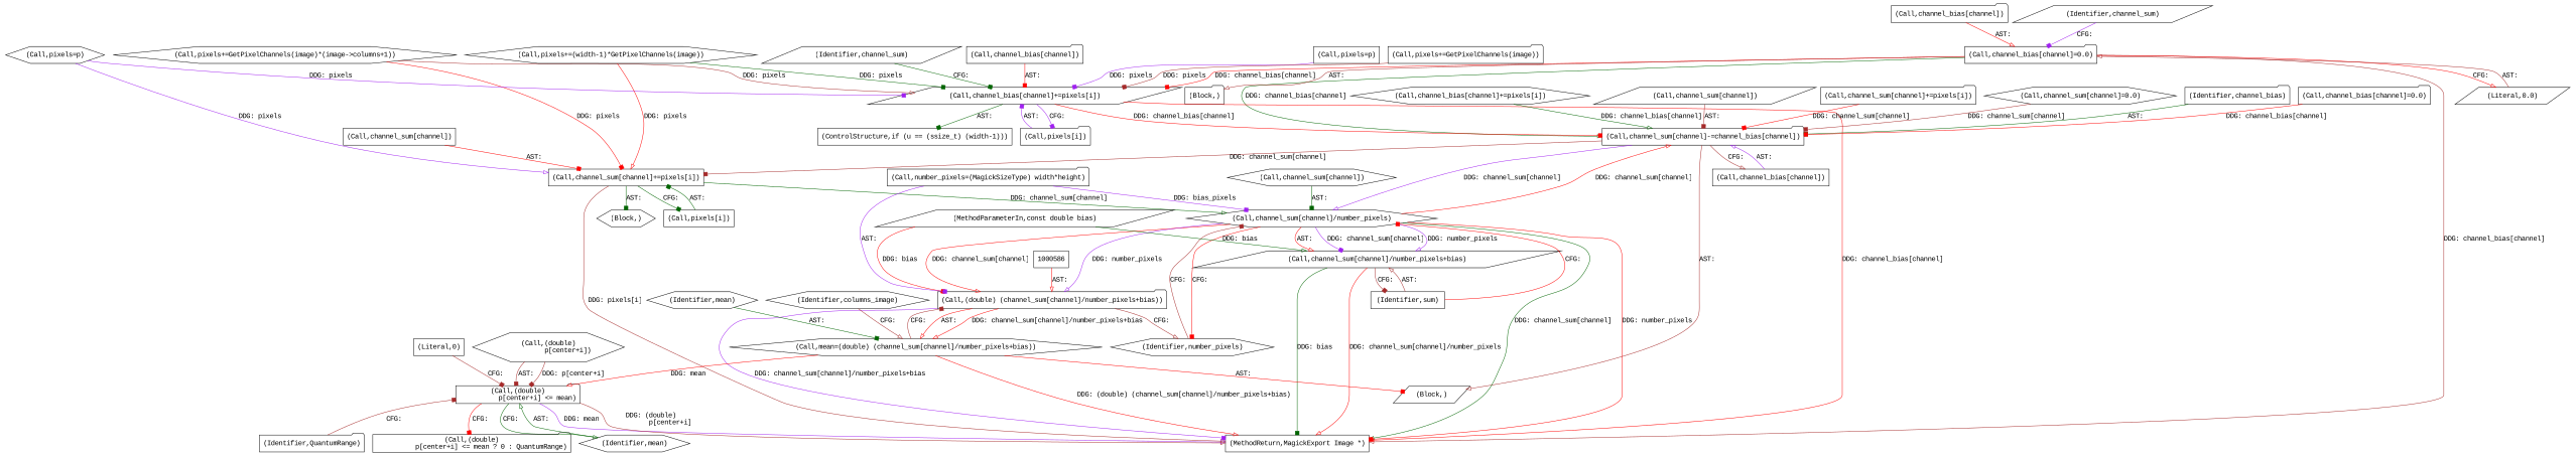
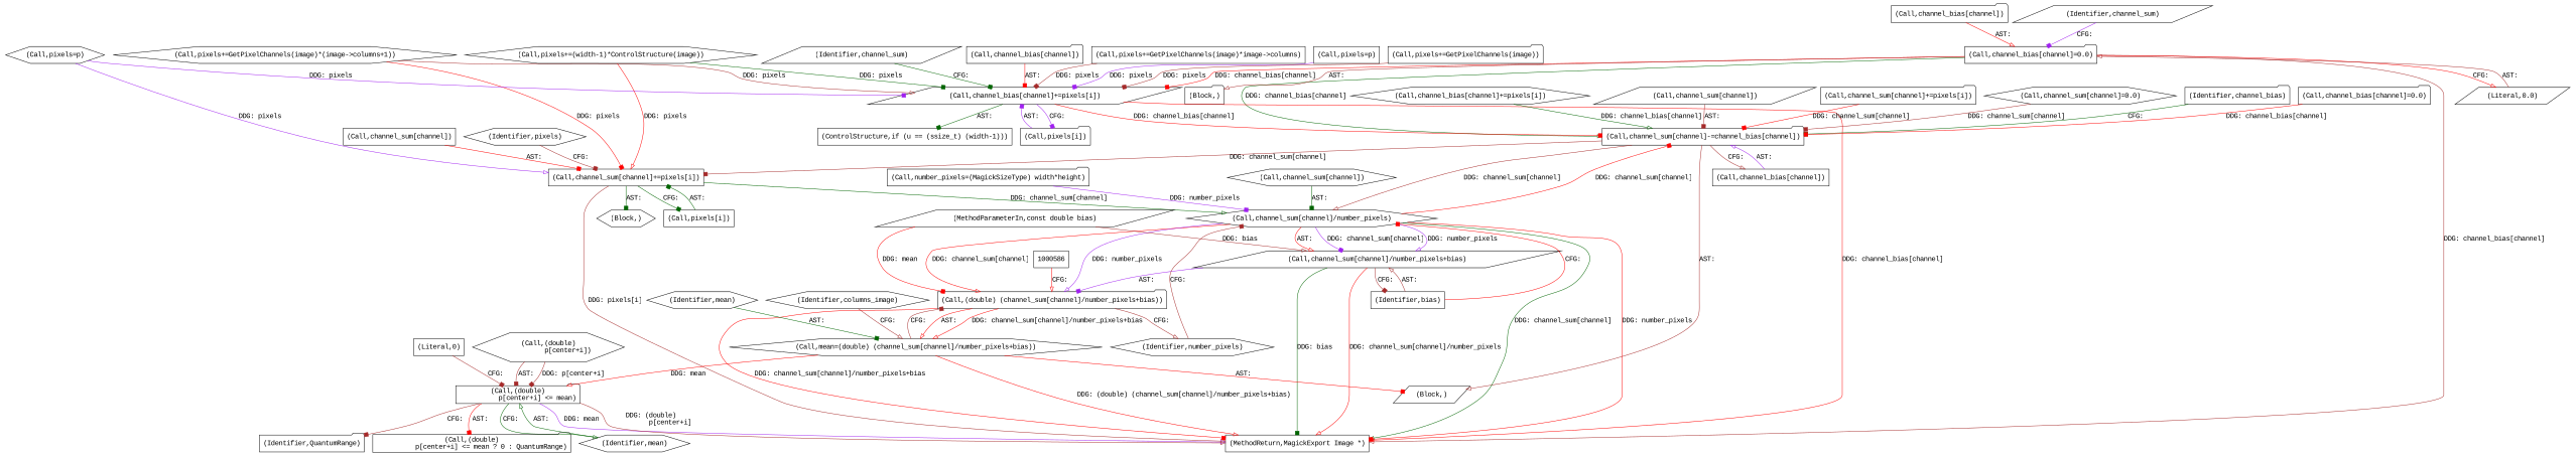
  digraph {
    fontname="Liberation Mono"
    node [fontname="Liberation Mono" shape=folder]
    edge [arrowhead=box color=red fontname="Liberation Mono"]
    n1 [label="(Call,channel_bias[channel]=0.0)"]
    n2 [label="(Call,channel_bias[channel]+=pixels[i])" shape=parallelogram]
    n3 [label="(Call,channel_sum[channel]-=channel_bias[channel])"]
    n4 [label="(Block,)"]
    n5 [label="(MethodReturn,MagickExport Image *)" shape=box]
    n6 [label="(Literal,0.0)" shape=parallelogram]
    n7 [label="(ControlStructure,if (u == (ssize_t) (width-1)))" shape=box]
    n8 [label="(Call,pixels[i])"]
    n9 [label="(Call,channel_sum[channel]+=pixels[i])" shape=box]
    n10 [label="(Call,channel_sum[channel]/number_pixels)" shape=hexagon]
    n11 [label="(Block,)" shape=parallelogram]
    n12 [label="(Call,channel_bias[channel])" shape=box]
    n13 [label="(Call,pixels[i])" shape=box]
    n14 [label="(Block,)" shape=hexagon]
    n15 [label="(Call,(double) (channel_sum[channel]/number_pixels+bias))"]
    n16 [label="(Call,channel_sum[channel]/number_pixels+bias)" shape=parallelogram]
    n17 [label="(Identifier,number_pixels)" shape=hexagon]
    n18 [label="(Call,mean=(double) (channel_sum[channel]/number_pixels+bias))" shape=hexagon]
-   n19 [label="(Identifier,sum)" shape=box]
+   n19 [label="(Identifier,bias)" shape=box]
    n20 [label="(Call,(double)\n          p[center+i] <= mean)"]
    n21 [label="(Identifier,mean)" shape=hexagon]
    n22 [label="(Call,(double)\n          p[center+i] <= mean ? 0 : QuantumRange)"]
    n23 [label="(Identifier,channel_sum)" shape=parallelogram]
    n24 [label="(Call,channel_bias[channel])"]
    n25 [label="(Call,pixels+=GetPixelChannels(image)*(image->columns+1))" shape=hexagon]
    n26 [label="(Call,channel_sum[channel])" shape=box]
    n27 [label="(Call,channel_bias[channel])"]
    n28 [label="(Literal,0)" shape=box]
    n29 [label="(Call,(double)\n          p[center+i])" shape=hexagon]
    n30 [label="(Call,channel_bias[channel]+=pixels[i])" shape=hexagon]
    n31 [label="(MethodParameterIn,const double bias)" shape=parallelogram]
    n32 [label="(Identifier,channel_sum)" shape=parallelogram]
    n33 [label="(Call,channel_sum[channel])" shape=parallelogram]
    n34 [label="(Identifier,columns_image)" shape=hexagon]
    n35 [label="(Call,channel_sum[channel]+=pixels[i])"]
    n36 [label="(Call,pixels=p)" shape=hexagon]
    n37 [label="(Call,number_pixels=(MagickSizeType) width*height)"]
+   n38 [label="(Identifier,pixels)" shape=hexagon]
    n39 [label="(Identifier,mean)" shape=hexagon]
-   n40 [label="(Call,pixels+=(width-1)*GetPixelChannels(image))" shape=hexagon]
+   n40 [label="(Call,pixels+=(width-1)*ControlStructure(image))" shape=hexagon]
+   n41 [label="(Call,pixels+=GetPixelChannels(image)*image->columns)" shape=box]
    n42 [label="(Call,pixels=p)" shape=box]
    n43 [label="(Call,channel_sum[channel]=0.0)" shape=hexagon]
    n44 [label="(Call,pixels+=GetPixelChannels(image))"]
    n45 [label="(Identifier,QuantumRange)"]
    n46 [label="(Identifier,channel_bias)"]
    n47 [label="(Call,channel_bias[channel]=0.0)"]
    n48 [label="(Call,channel_sum[channel])" shape=hexagon]
    1000586 [shape=box]
    n1 -> n2 [label="DDG: channel_bias[channel]"]
    n1 -> n3 [arrowhead=onormal color=darkgreen label="DDG: channel_bias[channel]"]
    n1 -> n4 [arrowhead=onormal color=brown label="AST: "]
    n1 -> n5 [arrowhead=onormal color=brown label="DDG: channel_bias[channel]"]
    n1 -> n6 [arrowhead=onormal label="CFG: "]
    n2 -> n3 [label="DDG: channel_bias[channel]"]
    n2 -> n5 [arrowhead=onormal label="DDG: channel_bias[channel]"]
    n2 -> n7 [color=darkgreen label="AST: "]
    n2 -> n8 [color=purple label="CFG: "]
    n3 -> n9 [color=brown label="DDG: channel_sum[channel]"]
-   n3 -> n10 [arrowhead=onormal color=purple label="DDG: channel_sum[channel]"]
+   n3 -> n10 [arrowhead=onormal color=brown label="DDG: channel_sum[channel]"]
    n3 -> n11 [arrowhead=onormal color=brown label="AST: "]
    n3 -> n12 [arrowhead=onormal color=brown label="CFG: "]
    n6 -> n1 [arrowhead=onormal color=brown label="AST: "]
    n8 -> n2 [color=purple label="AST: "]
    n9 -> n5 [arrowhead=onormal color=brown label="DDG: pixels[i]"]
    n9 -> n10 [arrowhead=onormal color=darkgreen label="DDG: channel_sum[channel]"]
    n9 -> n13 [color=darkgreen label="CFG: "]
    n9 -> n14 [color=darkgreen label="AST: "]
-   n10 -> n3 [arrowhead=onormal label="DDG: channel_sum[channel]"]
+   n10 -> n3 [label="DDG: channel_sum[channel]"]
    n10 -> n5 [arrowhead=onormal color=darkgreen label="DDG: channel_sum[channel]"]
    n10 -> n5 [label="DDG: number_pixels"]
    n10 -> n15 [arrowhead=onormal label="DDG: channel_sum[channel]"]
    n10 -> n15 [arrowhead=onormal color=purple label="DDG: number_pixels"]
    n10 -> n16 [arrowhead=onormal label="AST: "]
    n10 -> n16 [color=purple label="DDG: channel_sum[channel]"]
    n10 -> n16 [arrowhead=onormal color=purple label="DDG: number_pixels"]
-   n10 -> n17 [label="CFG: "]
    n12 -> n3 [arrowhead=onormal color=purple label="AST: "]
    n13 -> n9 [color=darkgreen label="AST: "]
-   n15 -> n5 [color=purple label="DDG: channel_sum[channel]/number_pixels+bias"]
+   n15 -> n5 [label="DDG: channel_sum[channel]/number_pixels+bias"]
    n15 -> n17 [arrowhead=onormal color=brown label="CFG: "]
    n15 -> n18 [arrowhead=onormal label="AST: "]
    n15 -> n18 [arrowhead=onormal label="DDG: channel_sum[channel]/number_pixels+bias"]
    n16 -> n5 [arrowhead=onormal label="DDG: channel_sum[channel]/number_pixels"]
    n16 -> n5 [color=darkgreen label="DDG: bias"]
-   n37 -> n15 [color=purple label="AST: "]
+   n16 -> n15 [color=purple label="AST: "]
    n16 -> n19 [color=brown label="CFG: "]
    n17 -> n10 [color=brown label="CFG: "]
    n18 -> n5 [arrowhead=onormal label="DDG: (double) (channel_sum[channel]/number_pixels+bias)"]
    n18 -> n11 [label="AST: "]
    n18 -> n15 [color=brown label="CFG: "]
    n18 -> n20 [arrowhead=onormal label="DDG: mean"]
    n19 -> n10 [label="CFG: "]
    n19 -> n16 [arrowhead=onormal color=brown label="AST: "]
    n20 -> n5 [arrowhead=onormal color=purple label="DDG: mean"]
    n20 -> n5 [arrowhead=onormal color=brown label="DDG: (double)\n          p[center+i]"]
    n20 -> n21 [arrowhead=onormal color=darkgreen label="CFG: "]
-   n20 -> n22 [label="CFG: "]
+   n20 -> n22 [label="AST: "]
    n21 -> n20 [arrowhead=onormal color=darkgreen label="AST: "]
    n23 -> n2 [color=darkgreen label="CFG: "]
    n24 -> n1 [arrowhead=onormal label="AST: "]
    n25 -> n2 [arrowhead=onormal color=brown label="DDG: pixels"]
    n25 -> n9 [label="DDG: pixels"]
    n26 -> n9 [label="AST: "]
    n27 -> n2 [label="AST: "]
    n28 -> n20 [color=brown label="CFG: "]
    n29 -> n20 [color=brown label="AST: "]
    n29 -> n20 [color=brown label="DDG: p[center+i]"]
    n30 -> n3 [arrowhead=onormal color=darkgreen label="DDG: channel_bias[channel]"]
-   n31 -> n15 [label="DDG: bias"]
-   n31 -> n16 [arrowhead=onormal color=darkgreen label="DDG: bias"]
+   n31 -> n15 [label="DDG: mean"]
+   n31 -> n16 [arrowhead=onormal color=brown label="DDG: bias"]
    n32 -> n1 [color=purple label="CFG: "]
    n33 -> n3 [color=brown label="AST: "]
    n34 -> n18 [arrowhead=onormal color=brown label="CFG: "]
    n35 -> n3 [label="DDG: channel_sum[channel]"]
    n36 -> n2 [color=purple label="DDG: pixels"]
    n36 -> n9 [arrowhead=onormal color=purple label="DDG: pixels"]
-   n37 -> n10 [color=purple label="DDG: bias_pixels"]
+   n37 -> n10 [color=purple label="DDG: number_pixels"]
+   n38 -> n9 [color=brown label="CFG: "]
    n39 -> n18 [color=darkgreen label="AST: "]
    n40 -> n2 [color=darkgreen label="DDG: pixels"]
    n40 -> n9 [arrowhead=onormal label="DDG: pixels"]
+   n41 -> n2 [color=brown label="DDG: pixels"]
    n42 -> n2 [color=purple label="DDG: pixels"]
    n43 -> n3 [color=brown label="DDG: channel_sum[channel]"]
    n44 -> n2 [color=brown label="DDG: pixels"]
-   n45 -> n20 [color=brown label="CFG: "]
-   n46 -> n3 [color=darkgreen label="AST: "]
+   n20 -> n45 [color=brown label="CFG: "]
+   n46 -> n3 [color=darkgreen label="CFG: "]
    n47 -> n3 [label="DDG: channel_bias[channel]"]
    n48 -> n10 [color=darkgreen label="AST: "]
-   1000586 -> n15 [arrowhead=onormal label="AST: "]
+   1000586 -> n15 [arrowhead=onormal label="CFG: "]
  }
